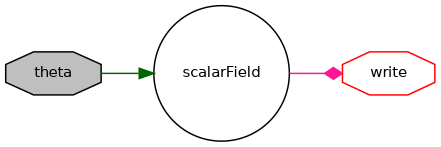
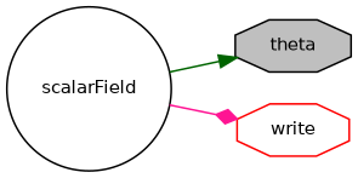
  digraph {
    fontname="DejaVu Sans"
    rankdir=LR
    node [color=black fontname="DejaVu Sans" fontsize=10 shape=octagon]
    edge [fontname="DejaVu Sans" fontsize=10 labelfontname=Helvetica labelfontsize=10 style=solid]
    n1 [fillcolor=grey75 fontcolor=black height=0.2 label=theta style=filled width=0.4]
    n2 [height=0.2 label=scalarField shape=circle width=0.4]
    n3 [color=red height=0.2 label=write width=0.4]
-   n1 -> n2 [arrowhead=normal color=darkgreen]
+   n2 -> n1 [arrowhead=normal color=darkgreen]
    n2 -> n3 [arrowhead=diamond color=deeppink]
  }
